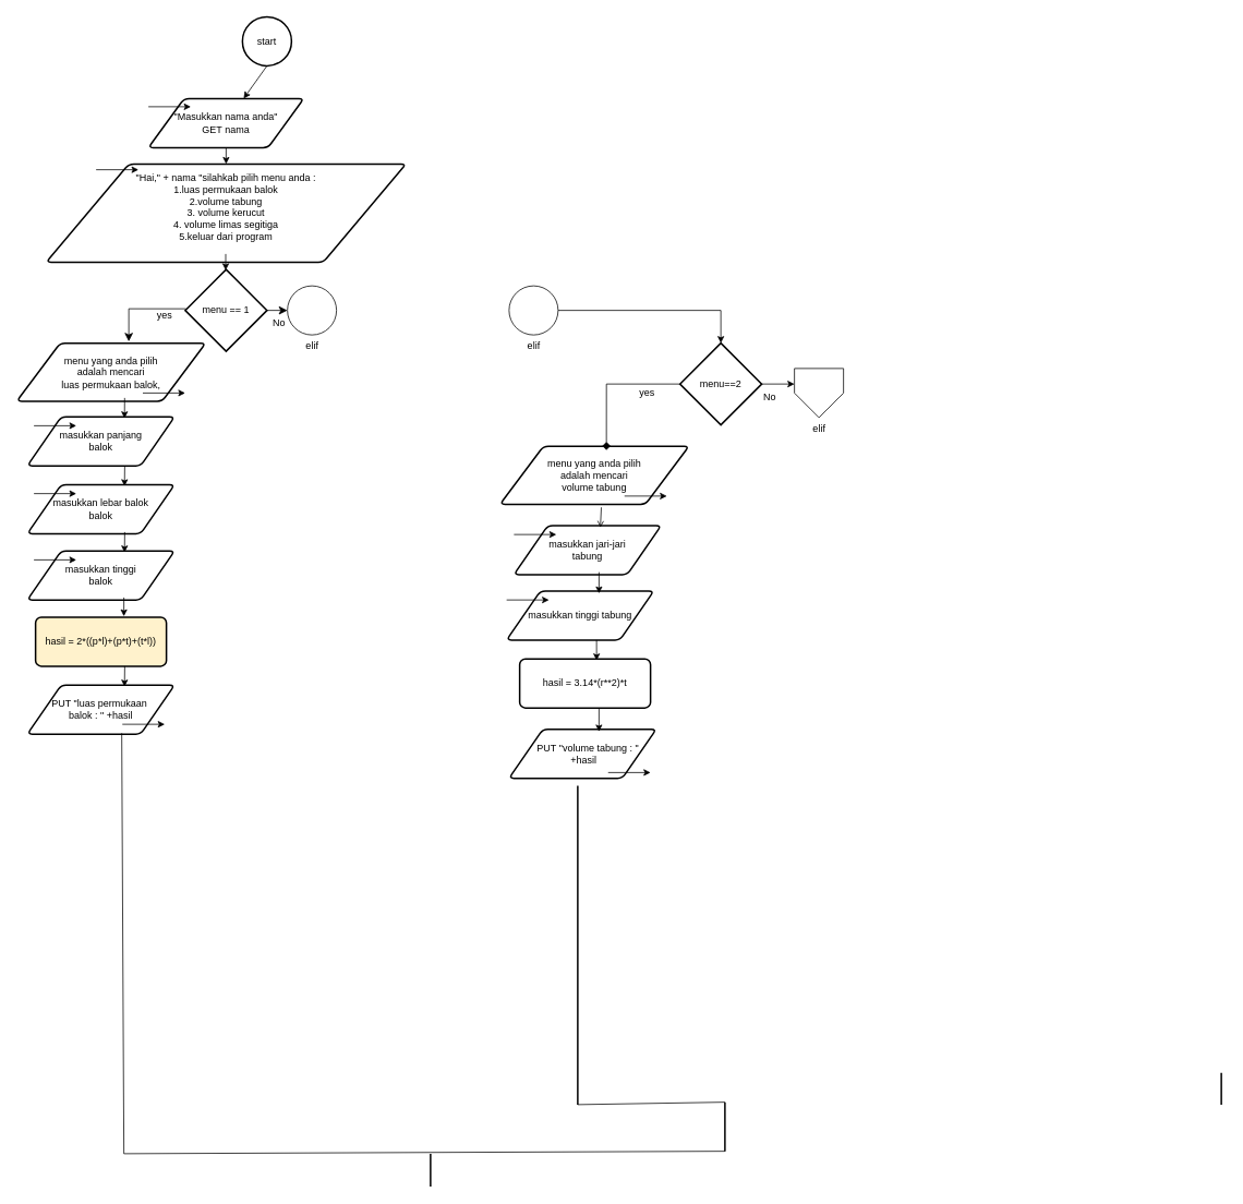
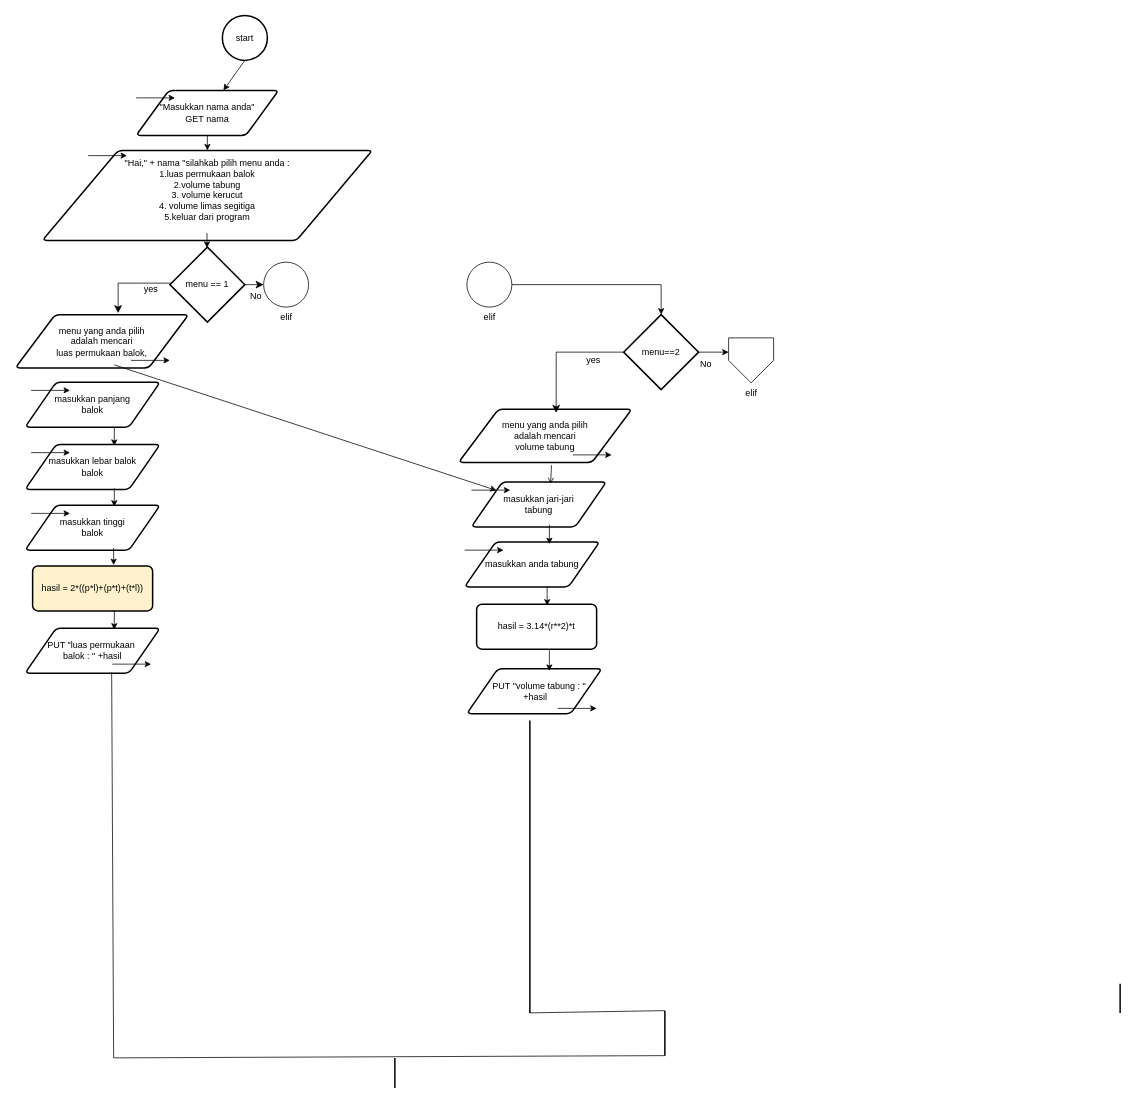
  <mxCell id="0" />
  <mxCell id="1" parent="0" />
  <mxCell id="2" value="&quot;Masukkan nama anda&quot;&lt;div&gt;GET nama&lt;/div&gt;" style="shape=parallelogram;html=1;strokeWidth=2;perimeter=parallelogramPerimeter;whiteSpace=wrap;rounded=1;arcSize=12;size=0.23;" parent="1" vertex="1"><mxGeometry x="181" y="120" width="190" height="60" as="geometry" /></mxCell>
  <mxCell id="3" value="start" style="strokeWidth=2;html=1;shape=mxgraph.flowchart.start_2;whiteSpace=wrap;" parent="1" vertex="1"><mxGeometry x="296" y="20" width="60" height="60" as="geometry" /></mxCell>
  <mxCell id="4" value="" style="endArrow=classic;html=1;rounded=0;exitX=0.5;exitY=1;exitDx=0;exitDy=0;exitPerimeter=0;" parent="1" source="3" target="2" edge="1"><mxGeometry width="50" height="50" relative="1" as="geometry"><mxPoint x="201" y="190" as="sourcePoint" /><mxPoint x="251" y="140" as="targetPoint" /></mxGeometry></mxCell>
  <mxCell id="5" value="&quot;Hai,&quot; + nama &quot;silahkab pilih menu anda :&lt;div&gt;1.luas permukaan balok&lt;/div&gt;&lt;div&gt;2.volume tabung&lt;/div&gt;&lt;div&gt;3. volume kerucut&lt;/div&gt;&lt;div&gt;4. volume limas segitiga&lt;/div&gt;&lt;div&gt;5.keluar dari program&lt;br&gt;&lt;div&gt;&lt;br&gt;&lt;/div&gt;&lt;/div&gt;" style="shape=parallelogram;html=1;strokeWidth=2;perimeter=parallelogramPerimeter;whiteSpace=wrap;rounded=1;arcSize=12;size=0.23;" parent="1" vertex="1"><mxGeometry x="56" y="200" width="440" height="120" as="geometry" /></mxCell>
  <mxCell id="6" value="" style="endArrow=classic;html=1;rounded=0;exitX=0.5;exitY=1;exitDx=0;exitDy=0;" parent="1" source="2" target="5" edge="1"><mxGeometry width="50" height="50" relative="1" as="geometry"><mxPoint x="301" y="190" as="sourcePoint" /><mxPoint x="351" y="140" as="targetPoint" /></mxGeometry></mxCell>
  <mxCell id="7" value="" style="endArrow=classic;html=1;rounded=0;" parent="1" edge="1"><mxGeometry width="50" height="50" relative="1" as="geometry"><mxPoint x="181" y="130" as="sourcePoint" /><mxPoint x="232.85" y="130" as="targetPoint" /></mxGeometry></mxCell>
  <mxCell id="8" value="" style="endArrow=classic;html=1;rounded=0;" parent="1" edge="1"><mxGeometry width="50" height="50" relative="1" as="geometry"><mxPoint x="275.5" y="310" as="sourcePoint" /><mxPoint x="275.5" y="330" as="targetPoint" /></mxGeometry></mxCell>
  <mxCell id="9" value="menu == 1" style="strokeWidth=2;html=1;shape=mxgraph.flowchart.decision;whiteSpace=wrap;" parent="1" vertex="1"><mxGeometry x="226" y="329" width="100" height="100" as="geometry" /></mxCell>
  <mxCell id="10" value="" style="edgeStyle=segmentEdgeStyle;endArrow=classic;html=1;curved=0;rounded=0;endSize=8;startSize=8;" parent="1" edge="1"><mxGeometry width="50" height="50" relative="1" as="geometry"><mxPoint x="227" y="377" as="sourcePoint" /><mxPoint x="157" y="417" as="targetPoint" /></mxGeometry></mxCell>
  <mxCell id="11" value="" style="endArrow=classic;html=1;rounded=0;" parent="1" edge="1"><mxGeometry width="50" height="50" relative="1" as="geometry"><mxPoint x="117" y="207" as="sourcePoint" /><mxPoint x="168.85" y="207" as="targetPoint" /></mxGeometry></mxCell>
  <mxCell id="12" value="yes" style="text;strokeColor=none;align=center;fillColor=none;html=1;verticalAlign=middle;whiteSpace=wrap;rounded=0;" parent="1" vertex="1"><mxGeometry x="171" y="370" width="60" height="30" as="geometry" /></mxCell>
  <mxCell id="13" value="menu yang anda pilih&lt;div&gt;&amp;nbsp;adalah mencari&amp;nbsp;&lt;/div&gt;&lt;div&gt;&lt;span style=&quot;background-color: initial;&quot;&gt;luas permukaan balok,&lt;/span&gt;&lt;/div&gt;" style="shape=parallelogram;html=1;strokeWidth=2;perimeter=parallelogramPerimeter;whiteSpace=wrap;rounded=1;arcSize=12;size=0.23;" parent="1" vertex="1"><mxGeometry x="20" y="419" width="231" height="71" as="geometry" /></mxCell>
  <mxCell id="14" value="" style="endArrow=classic;html=1;rounded=0;" parent="1" edge="1"><mxGeometry width="50" height="50" relative="1" as="geometry"><mxPoint x="174.15" y="480" as="sourcePoint" /><mxPoint x="226" y="480" as="targetPoint" /></mxGeometry></mxCell>
  <mxCell id="15" value="masukkan panjang&lt;div&gt;balok&lt;/div&gt;" style="shape=parallelogram;html=1;strokeWidth=2;perimeter=parallelogramPerimeter;whiteSpace=wrap;rounded=1;arcSize=12;size=0.23;" parent="1" vertex="1"><mxGeometry x="33" y="509" width="180" height="60" as="geometry" /></mxCell>
- <mxCell id="16" value="" style="endArrow=classic;html=1;rounded=0;entryX=0.66;entryY=0.033;entryDx=0;entryDy=0;entryPerimeter=0;exitX=0.571;exitY=0.944;exitDx=0;exitDy=0;exitPerimeter=0;" parent="1" source="13" target="15" edge="1"><mxGeometry width="50" height="50" relative="1" as="geometry"><mxPoint x="151" y="490" as="sourcePoint" /><mxPoint x="201" y="440" as="targetPoint" /></mxGeometry></mxCell>
+ <mxCell id="16" value="" style="endArrow=classic;html=1;rounded=0;exitX=0.571;exitY=0.944;exitDx=0;exitDy=0;exitPerimeter=0;" parent="1" source="13" target="34" edge="1"><mxGeometry width="50" height="50" relative="1" as="geometry"><mxPoint x="151" y="490" as="sourcePoint" /><mxPoint x="201" y="440" as="targetPoint" /></mxGeometry></mxCell>
  <mxCell id="17" value="" style="endArrow=classic;html=1;rounded=0;" parent="1" edge="1"><mxGeometry width="50" height="50" relative="1" as="geometry"><mxPoint x="41" y="520" as="sourcePoint" /><mxPoint x="92.85" y="520" as="targetPoint" /></mxGeometry></mxCell>
  <mxCell id="18" value="masukkan lebar balok&lt;div&gt;balok&lt;/div&gt;" style="shape=parallelogram;html=1;strokeWidth=2;perimeter=parallelogramPerimeter;whiteSpace=wrap;rounded=1;arcSize=12;size=0.23;" parent="1" vertex="1"><mxGeometry x="33" y="592" width="180" height="60" as="geometry" /></mxCell>
  <mxCell id="19" value="" style="endArrow=classic;html=1;rounded=0;entryX=0.66;entryY=0.033;entryDx=0;entryDy=0;entryPerimeter=0;exitX=0.571;exitY=0.944;exitDx=0;exitDy=0;exitPerimeter=0;" parent="1" target="18" edge="1"><mxGeometry width="50" height="50" relative="1" as="geometry"><mxPoint x="152" y="569" as="sourcePoint" /><mxPoint x="201" y="523" as="targetPoint" /></mxGeometry></mxCell>
  <mxCell id="20" value="" style="endArrow=classic;html=1;rounded=0;" parent="1" edge="1"><mxGeometry width="50" height="50" relative="1" as="geometry"><mxPoint x="41" y="603" as="sourcePoint" /><mxPoint x="92.85" y="603" as="targetPoint" /></mxGeometry></mxCell>
  <mxCell id="21" value="masukkan tinggi&lt;div&gt;balok&lt;/div&gt;" style="shape=parallelogram;html=1;strokeWidth=2;perimeter=parallelogramPerimeter;whiteSpace=wrap;rounded=1;arcSize=12;size=0.23;" parent="1" vertex="1"><mxGeometry x="33" y="673" width="180" height="60" as="geometry" /></mxCell>
  <mxCell id="22" value="" style="endArrow=classic;html=1;rounded=0;entryX=0.66;entryY=0.033;entryDx=0;entryDy=0;entryPerimeter=0;exitX=0.571;exitY=0.944;exitDx=0;exitDy=0;exitPerimeter=0;" parent="1" target="21" edge="1"><mxGeometry width="50" height="50" relative="1" as="geometry"><mxPoint x="152" y="650" as="sourcePoint" /><mxPoint x="201" y="604" as="targetPoint" /></mxGeometry></mxCell>
  <mxCell id="23" value="" style="endArrow=classic;html=1;rounded=0;" parent="1" edge="1"><mxGeometry width="50" height="50" relative="1" as="geometry"><mxPoint x="41" y="684" as="sourcePoint" /><mxPoint x="92.85" y="684" as="targetPoint" /></mxGeometry></mxCell>
  <mxCell id="24" value="hasil = 2*((p*l)+(p*t)+(t*l))" style="rounded=1;whiteSpace=wrap;html=1;absoluteArcSize=1;arcSize=14;strokeWidth=2;fillColor=#fff2cc;" parent="1" vertex="1"><mxGeometry x="43" y="754" width="160" height="60" as="geometry" /></mxCell>
  <mxCell id="25" value="" style="endArrow=classic;html=1;rounded=0;entryX=0.66;entryY=0.033;entryDx=0;entryDy=0;entryPerimeter=0;" parent="1" edge="1"><mxGeometry width="50" height="50" relative="1" as="geometry"><mxPoint x="151" y="730" as="sourcePoint" /><mxPoint x="151" y="753" as="targetPoint" /></mxGeometry></mxCell>
  <mxCell id="26" value="PUT &quot;luas permukaan&amp;nbsp;&lt;div&gt;balok : &quot; +hasil&lt;/div&gt;" style="shape=parallelogram;html=1;strokeWidth=2;perimeter=parallelogramPerimeter;whiteSpace=wrap;rounded=1;arcSize=12;size=0.23;" parent="1" vertex="1"><mxGeometry x="33" y="837" width="180" height="60" as="geometry" /></mxCell>
  <mxCell id="27" value="" style="endArrow=classic;html=1;rounded=0;entryX=0.66;entryY=0.033;entryDx=0;entryDy=0;entryPerimeter=0;exitX=0.571;exitY=0.944;exitDx=0;exitDy=0;exitPerimeter=0;" parent="1" target="26" edge="1"><mxGeometry width="50" height="50" relative="1" as="geometry"><mxPoint x="152" y="814" as="sourcePoint" /><mxPoint x="201" y="768" as="targetPoint" /></mxGeometry></mxCell>
  <mxCell id="28" value="" style="endArrow=classic;html=1;rounded=0;" parent="1" edge="1"><mxGeometry width="50" height="50" relative="1" as="geometry"><mxPoint x="149.15" y="885" as="sourcePoint" /><mxPoint x="201" y="885" as="targetPoint" /></mxGeometry></mxCell>
  <mxCell id="29" value="" style="edgeStyle=segmentEdgeStyle;endArrow=classic;html=1;curved=0;rounded=0;endSize=8;startSize=8;exitX=1;exitY=0.5;exitDx=0;exitDy=0;exitPerimeter=0;" parent="1" source="9" target="30" edge="1"><mxGeometry width="50" height="50" relative="1" as="geometry"><mxPoint x="326" y="379" as="sourcePoint" /><mxPoint x="551" y="450" as="targetPoint" /></mxGeometry></mxCell>
  <mxCell id="30" value="elif" style="verticalLabelPosition=bottom;verticalAlign=top;html=1;shape=mxgraph.flowchart.on-page_reference;" parent="1" vertex="1"><mxGeometry x="351" y="349" width="60" height="60" as="geometry" /></mxCell>
  <mxCell id="31" style="edgeStyle=orthogonalEdgeStyle;rounded=0;orthogonalLoop=1;jettySize=auto;html=1;exitX=1;exitY=0.5;exitDx=0;exitDy=0;exitPerimeter=0;" parent="1" source="32" target="33" edge="1"><mxGeometry relative="1" as="geometry"><mxPoint x="730" y="419" as="targetPoint" /><mxPoint x="682" y="378" as="sourcePoint" /></mxGeometry></mxCell>
  <mxCell id="32" value="elif" style="verticalLabelPosition=bottom;verticalAlign=top;html=1;shape=mxgraph.flowchart.on-page_reference;" parent="1" vertex="1"><mxGeometry x="622" y="349" width="60" height="60" as="geometry" /></mxCell>
  <mxCell id="33" value="menu==2" style="strokeWidth=2;html=1;shape=mxgraph.flowchart.decision;whiteSpace=wrap;" parent="1" vertex="1"><mxGeometry x="831" y="419" width="100" height="100" as="geometry" /></mxCell>
  <mxCell id="34" value="masukkan jari-jari&lt;div&gt;tabung&lt;/div&gt;" style="shape=parallelogram;html=1;strokeWidth=2;perimeter=parallelogramPerimeter;whiteSpace=wrap;rounded=1;arcSize=12;size=0.23;" parent="1" vertex="1"><mxGeometry x="628" y="642" width="180" height="60" as="geometry" /></mxCell>
  <mxCell id="35" value="" style="endArrow=open;html=1;rounded=0;exitX=0.536;exitY=1.054;exitDx=0;exitDy=0;exitPerimeter=0;entryX=0.587;entryY=0.042;entryDx=0;entryDy=0;entryPerimeter=0;" parent="1" source="45" target="34" edge="1"><mxGeometry width="50" height="50" relative="1" as="geometry"><mxPoint x="557.03" y="614.02" as="sourcePoint" /><mxPoint x="721" y="642" as="targetPoint" /><Array as="points" /></mxGeometry></mxCell>
  <mxCell id="36" value="" style="endArrow=classic;html=1;rounded=0;" parent="1" edge="1"><mxGeometry width="50" height="50" relative="1" as="geometry"><mxPoint x="628" y="653" as="sourcePoint" /><mxPoint x="679.85" y="653" as="targetPoint" /></mxGeometry></mxCell>
- <mxCell id="37" value="masukkan tinggi tabung" style="shape=parallelogram;html=1;strokeWidth=2;perimeter=parallelogramPerimeter;whiteSpace=wrap;rounded=1;arcSize=12;size=0.23;" parent="1" vertex="1"><mxGeometry x="619" y="722" width="180" height="60" as="geometry" /></mxCell>
+ <mxCell id="37" value="masukkan anda tabung" style="shape=parallelogram;html=1;strokeWidth=2;perimeter=parallelogramPerimeter;whiteSpace=wrap;rounded=1;arcSize=12;size=0.23;" parent="1" vertex="1"><mxGeometry x="619" y="722" width="180" height="60" as="geometry" /></mxCell>
  <mxCell id="38" value="" style="endArrow=classic;html=1;rounded=0;exitX=0.571;exitY=0.944;exitDx=0;exitDy=0;exitPerimeter=0;entryX=0.628;entryY=0.05;entryDx=0;entryDy=0;entryPerimeter=0;" parent="1" target="37" edge="1"><mxGeometry width="50" height="50" relative="1" as="geometry"><mxPoint x="732" y="699" as="sourcePoint" /><mxPoint x="723.755" y="722" as="targetPoint" /></mxGeometry></mxCell>
  <mxCell id="39" value="" style="endArrow=classic;html=1;rounded=0;" parent="1" edge="1"><mxGeometry width="50" height="50" relative="1" as="geometry"><mxPoint x="619" y="733" as="sourcePoint" /><mxPoint x="670.85" y="733" as="targetPoint" /></mxGeometry></mxCell>
  <mxCell id="40" value="hasil = 3.14*(r**2)*t" style="rounded=1;whiteSpace=wrap;html=1;absoluteArcSize=1;arcSize=14;strokeWidth=2;" parent="1" vertex="1"><mxGeometry x="635" y="805" width="160" height="60" as="geometry" /></mxCell>
  <mxCell id="41" value="" style="endArrow=classic;html=1;rounded=0;entryX=0.588;entryY=0.033;entryDx=0;entryDy=0;entryPerimeter=0;" parent="1" target="40" edge="1"><mxGeometry width="50" height="50" relative="1" as="geometry"><mxPoint x="729" y="782" as="sourcePoint" /><mxPoint x="729" y="805" as="targetPoint" /></mxGeometry></mxCell>
  <mxCell id="42" value="&amp;nbsp; &amp;nbsp; PUT &quot;volume tabung&lt;span style=&quot;background-color: initial;&quot;&gt;&amp;nbsp;: &quot;&lt;/span&gt;&lt;div&gt;&lt;span style=&quot;background-color: initial;&quot;&gt;&amp;nbsp;+hasil&lt;/span&gt;&lt;/div&gt;" style="shape=parallelogram;html=1;strokeWidth=2;perimeter=parallelogramPerimeter;whiteSpace=wrap;rounded=1;arcSize=12;size=0.23;" parent="1" vertex="1"><mxGeometry x="622" y="891" width="180" height="60" as="geometry" /></mxCell>
  <mxCell id="43" value="" style="endArrow=classic;html=1;rounded=0;entryX=0.611;entryY=0.05;entryDx=0;entryDy=0;entryPerimeter=0;exitX=0.571;exitY=0.944;exitDx=0;exitDy=0;exitPerimeter=0;" parent="1" target="42" edge="1"><mxGeometry width="50" height="50" relative="1" as="geometry"><mxPoint x="732" y="866" as="sourcePoint" /><mxPoint x="729.92" y="892.98" as="targetPoint" /></mxGeometry></mxCell>
  <mxCell id="44" value="" style="endArrow=classic;html=1;rounded=0;" parent="1" edge="1"><mxGeometry width="50" height="50" relative="1" as="geometry"><mxPoint x="743.15" y="944" as="sourcePoint" /><mxPoint x="795" y="944" as="targetPoint" /></mxGeometry></mxCell>
  <mxCell id="45" value="menu yang anda pilih&lt;div&gt;&amp;nbsp;adalah mencari&amp;nbsp;&lt;/div&gt;&lt;div&gt;volume tabung&lt;/div&gt;" style="shape=parallelogram;html=1;strokeWidth=2;perimeter=parallelogramPerimeter;whiteSpace=wrap;rounded=1;arcSize=12;size=0.23;" parent="1" vertex="1"><mxGeometry x="611" y="545" width="231" height="71" as="geometry" /></mxCell>
  <mxCell id="46" value="" style="endArrow=classic;html=1;rounded=0;" parent="1" edge="1"><mxGeometry width="50" height="50" relative="1" as="geometry"><mxPoint x="763.15" y="606" as="sourcePoint" /><mxPoint x="815" y="606" as="targetPoint" /></mxGeometry></mxCell>
- <mxCell id="47" value="" style="edgeStyle=segmentEdgeStyle;endArrow=diamond;html=1;curved=0;rounded=0;endSize=8;startSize=8;exitX=0;exitY=0.5;exitDx=0;exitDy=0;exitPerimeter=0;entryX=0.563;entryY=0.07;entryDx=0;entryDy=0;entryPerimeter=0;" parent="1" source="33" target="45" edge="1"><mxGeometry width="50" height="50" relative="1" as="geometry"><mxPoint x="931" y="600" as="sourcePoint" /><mxPoint x="981" y="550" as="targetPoint" /></mxGeometry></mxCell>
+ <mxCell id="47" value="" style="edgeStyle=segmentEdgeStyle;endArrow=classic;html=1;curved=0;rounded=0;endSize=8;startSize=8;exitX=0;exitY=0.5;exitDx=0;exitDy=0;exitPerimeter=0;entryX=0.563;entryY=0.07;entryDx=0;entryDy=0;entryPerimeter=0;" parent="1" source="33" target="45" edge="1"><mxGeometry width="50" height="50" relative="1" as="geometry"><mxPoint x="931" y="600" as="sourcePoint" /><mxPoint x="981" y="550" as="targetPoint" /></mxGeometry></mxCell>
  <mxCell id="48" value="" style="endArrow=classic;html=1;rounded=0;exitX=1;exitY=0.5;exitDx=0;exitDy=0;exitPerimeter=0;" parent="1" source="33" edge="1"><mxGeometry width="50" height="50" relative="1" as="geometry"><mxPoint x="1221" y="640" as="sourcePoint" /><mxPoint x="971" y="469" as="targetPoint" /></mxGeometry></mxCell>
  <mxCell id="49" value="elif" style="verticalLabelPosition=bottom;verticalAlign=top;html=1;shape=offPageConnector;rounded=0;size=0.5;" parent="1" vertex="1"><mxGeometry x="971" y="450" width="60" height="60" as="geometry" /></mxCell>
  <mxCell id="50" value="" style="line;strokeWidth=2;direction=south;html=1;" parent="1" vertex="1"><mxGeometry x="701" y="960" width="10" height="390" as="geometry" /></mxCell>
  <mxCell id="51" value="" style="line;strokeWidth=2;direction=south;html=1;" parent="1" vertex="1"><mxGeometry x="1488" y="1311" width="10" height="39" as="geometry" /></mxCell>
  <mxCell id="52" value="" style="line;strokeWidth=2;direction=south;html=1;" parent="1" vertex="1"><mxGeometry x="881" y="1347" width="10" height="60" as="geometry" /></mxCell>
  <mxCell id="53" value="" style="line;strokeWidth=2;direction=south;html=1;" parent="1" vertex="1"><mxGeometry x="521" y="1410" width="10" height="40" as="geometry" /></mxCell>
  <mxCell id="54" value="yes" style="text;strokeColor=none;align=center;fillColor=none;html=1;verticalAlign=middle;whiteSpace=wrap;rounded=0;" parent="1" vertex="1"><mxGeometry x="761" y="465" width="60" height="30" as="geometry" /></mxCell>
  <mxCell id="55" value="No" style="text;strokeColor=none;align=center;fillColor=none;html=1;verticalAlign=middle;whiteSpace=wrap;rounded=0;" parent="1" vertex="1"><mxGeometry x="311" y="379" width="60" height="30" as="geometry" /></mxCell>
  <mxCell id="56" value="No" style="text;strokeColor=none;align=center;fillColor=none;html=1;verticalAlign=middle;whiteSpace=wrap;rounded=0;" parent="1" vertex="1"><mxGeometry x="911" y="470" width="60" height="30" as="geometry" /></mxCell>
  <mxCell id="57" value="" style="endArrow=none;html=1;rounded=0;exitX=1;exitY=0.5;exitDx=0;exitDy=0;exitPerimeter=0;entryX=0;entryY=0.5;entryDx=0;entryDy=0;entryPerimeter=0;" parent="1" source="50" target="52" edge="1"><mxGeometry width="50" height="50" relative="1" as="geometry"><mxPoint x="1121" y="1040" as="sourcePoint" /><mxPoint x="1171" y="990" as="targetPoint" /></mxGeometry></mxCell>
  <mxCell id="58" value="" style="endArrow=none;html=1;rounded=0;exitX=1;exitY=0.5;exitDx=0;exitDy=0;exitPerimeter=0;" parent="1" source="52" edge="1"><mxGeometry width="50" height="50" relative="1" as="geometry"><mxPoint x="891" y="1360" as="sourcePoint" /><mxPoint x="151" y="1410" as="targetPoint" /></mxGeometry></mxCell>
  <mxCell id="59" value="" style="endArrow=none;html=1;rounded=0;entryX=0.641;entryY=0.982;entryDx=0;entryDy=0;entryPerimeter=0;" parent="1" target="26" edge="1"><mxGeometry width="50" height="50" relative="1" as="geometry"><mxPoint x="151" y="1410" as="sourcePoint" /><mxPoint x="381" y="980" as="targetPoint" /></mxGeometry></mxCell>
